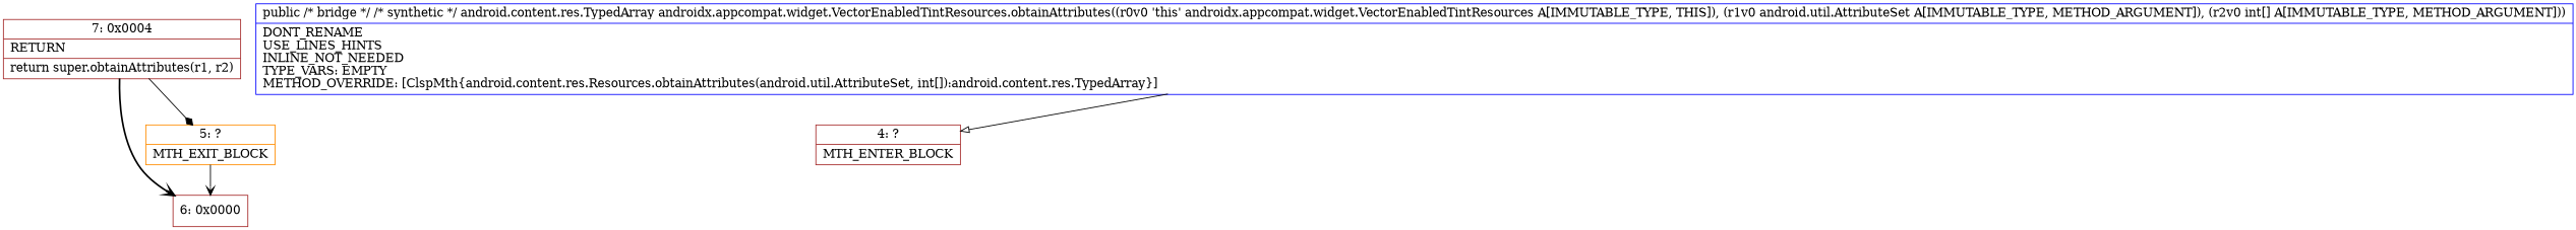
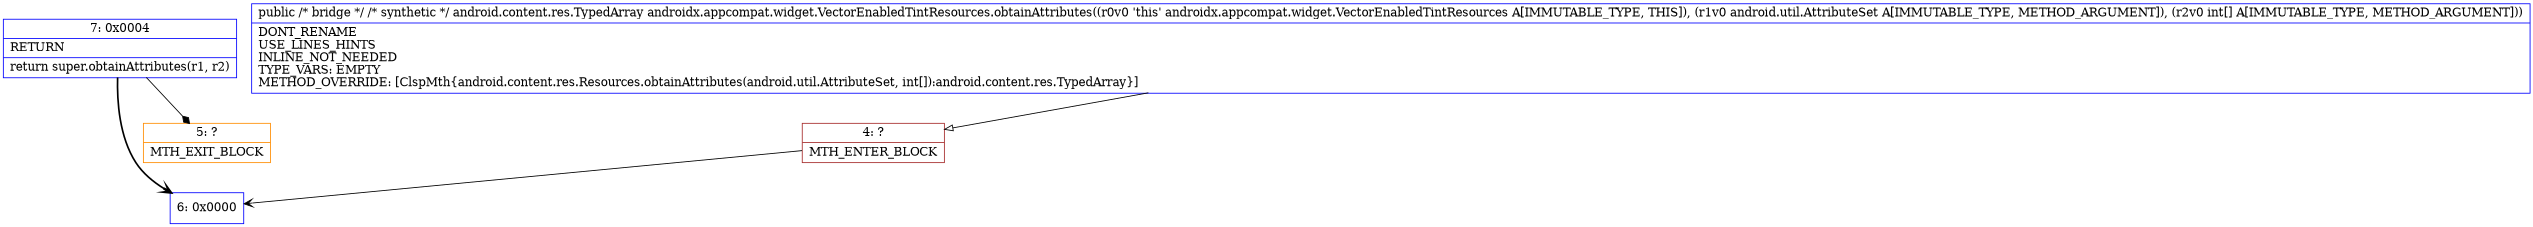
  digraph {
    node [color=brown shape=record]
    edge [arrowhead=vee style=solid]
    n1 [label="{4\:\ ?|MTH_ENTER_BLOCK\l}"]
-   n2 [label="{6\:\ 0x0000}"]
-   n3 [label="{7\:\ 0x0004|RETURN\l|return super.obtainAttributes(r1, r2)\l}"]
+   n2 [color=blue label="{6\:\ 0x0000}"]
+   n3 [color=blue label="{7\:\ 0x0004|RETURN\l|return super.obtainAttributes(r1, r2)\l}"]
    n4 [color=darkorange label="{5\:\ ?|MTH_EXIT_BLOCK\l}"]
    n5 [color=blue label="{public \/* bridge *\/ \/* synthetic *\/ android.content.res.TypedArray androidx.appcompat.widget.VectorEnabledTintResources.obtainAttributes((r0v0 'this' androidx.appcompat.widget.VectorEnabledTintResources A[IMMUTABLE_TYPE, THIS]), (r1v0 android.util.AttributeSet A[IMMUTABLE_TYPE, METHOD_ARGUMENT]), (r2v0 int[] A[IMMUTABLE_TYPE, METHOD_ARGUMENT]))  | DONT_RENAME\lUSE_LINES_HINTS\lINLINE_NOT_NEEDED\lTYPE_VARS: EMPTY\lMETHOD_OVERRIDE: [ClspMth\{android.content.res.Resources.obtainAttributes(android.util.AttributeSet, int[]):android.content.res.TypedArray\}]\l}"]
-   n4 -> n2
+   n1 -> n2
    n3 -> n2 [style=bold]
    n3 -> n4 [arrowhead=diamond]
    n5 -> n1 [arrowhead=onormal]
  }
